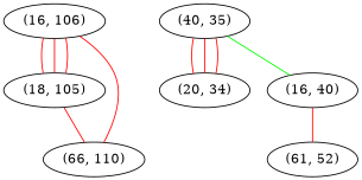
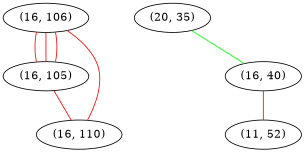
  graph {
    edge [color=red weight=1]
    "(16, 106)"
-   "(16, 105)" [label="(18, 105)"]
-   "(16, 110)" [label="(66, 110)"]
-   "(20, 35)" [label="(40, 35)"]
-   "(20, 34)"
+   "(16, 105)"
+   "(16, 110)"
+   "(20, 35)"
    "(16, 40)"
-   "(11, 52)" [label="(61, 52)"]
+   "(11, 52)"
    "(16, 106)" -- "(16, 105)"
    "(16, 106)" -- "(16, 105)"
    "(16, 106)" -- "(16, 105)"
    "(16, 106)" -- "(16, 110)"
    "(16, 105)" -- "(16, 110)"
-   "(20, 35)" -- "(20, 34)"
-   "(20, 35)" -- "(20, 34)"
-   "(20, 35)" -- "(20, 34)"
    "(20, 35)" -- "(16, 40)" [color=green weight=2]
    "(16, 40)" -- "(11, 52)"
  }
